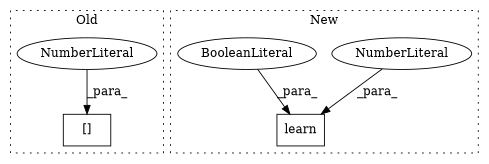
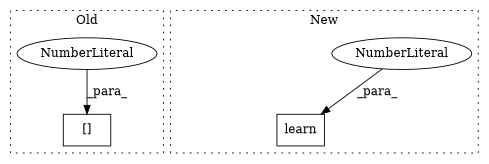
  digraph {
    node [a=34 shape=ellipse]
    n1 [a=2 l="43,1" label="[]" s="9610,9654" shape=box]
    n2 [l=1 label=NumberLiteral s=9653]
    n3 [a=32 l="6,1" label=learn s="8706,8722" shape=box]
    n4 [l=3 label=NumberLiteral s=8712]
-   n5 [a=9 l=4 label=BooleanLiteral s=8718]
    subgraph cluster_1 {
      label=Old
      style=dotted
      n1
      n2
    }
    subgraph cluster_2 {
      label=New
      style=dotted
      n3
      n4
-     n5
    }
    n2 -> n1 [label=_para_]
    n4 -> n3 [label=_para_]
-   n5 -> n3 [label=_para_]
  }
